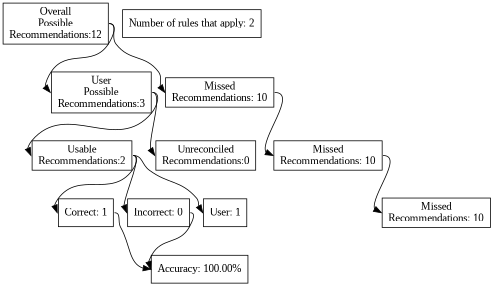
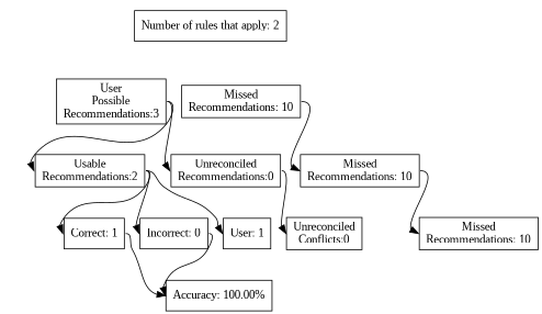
  digraph {
    fontname="Liberation Serif"
    rankdir=TB
    node [fontname="Liberation Serif" shape=box]
    edge [fontname="Liberation Serif" headport=w tailport=e]
-   n1 [label="Overall\nPossible\nRecommendations:12"]
    n2 [label="User\nPossible\nRecommendations:3"]
    n3 [label="Missed\nRecommendations: 10"]
    n4 [label="Usable\nRecommendations:2"]
    n5 [label="Unreconciled\nRecommendations:0"]
    n6 [label="Missed\nRecommendations: 10"]
    n7 [label="Correct: 1"]
    n8 [label="Incorrect: 0"]
    n9 [label="User: 1"]
+   n10 [label="Unreconciled\nConflicts:0"]
    n11 [label="Missed\nRecommendations: 10"]
    n12 [label="Accuracy: 100.00%"]
    n13 [label="Number of rules that apply: 2"]
-   n1 -> n2
-   n1 -> n3
    n2 -> n4
    n2 -> n5
    n3 -> n6
    n4 -> n7
    n4 -> n8
    n4 -> n9
+   n5 -> n10
    n6 -> n11
    n7 -> n12
    n8 -> n12
  }
